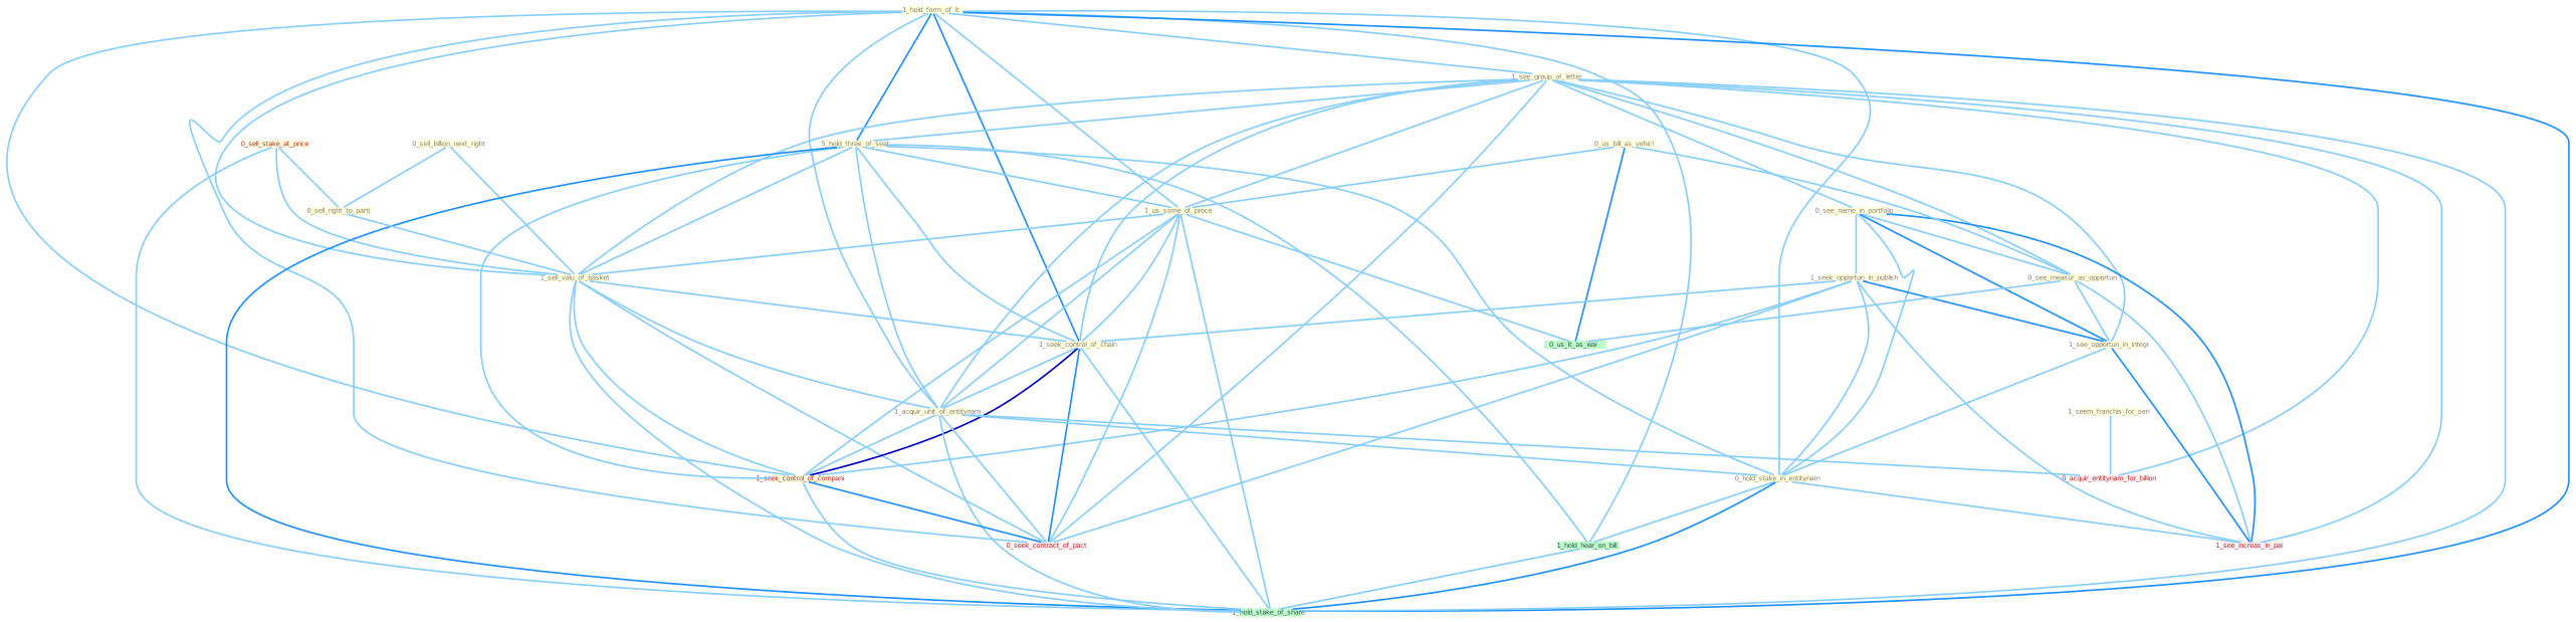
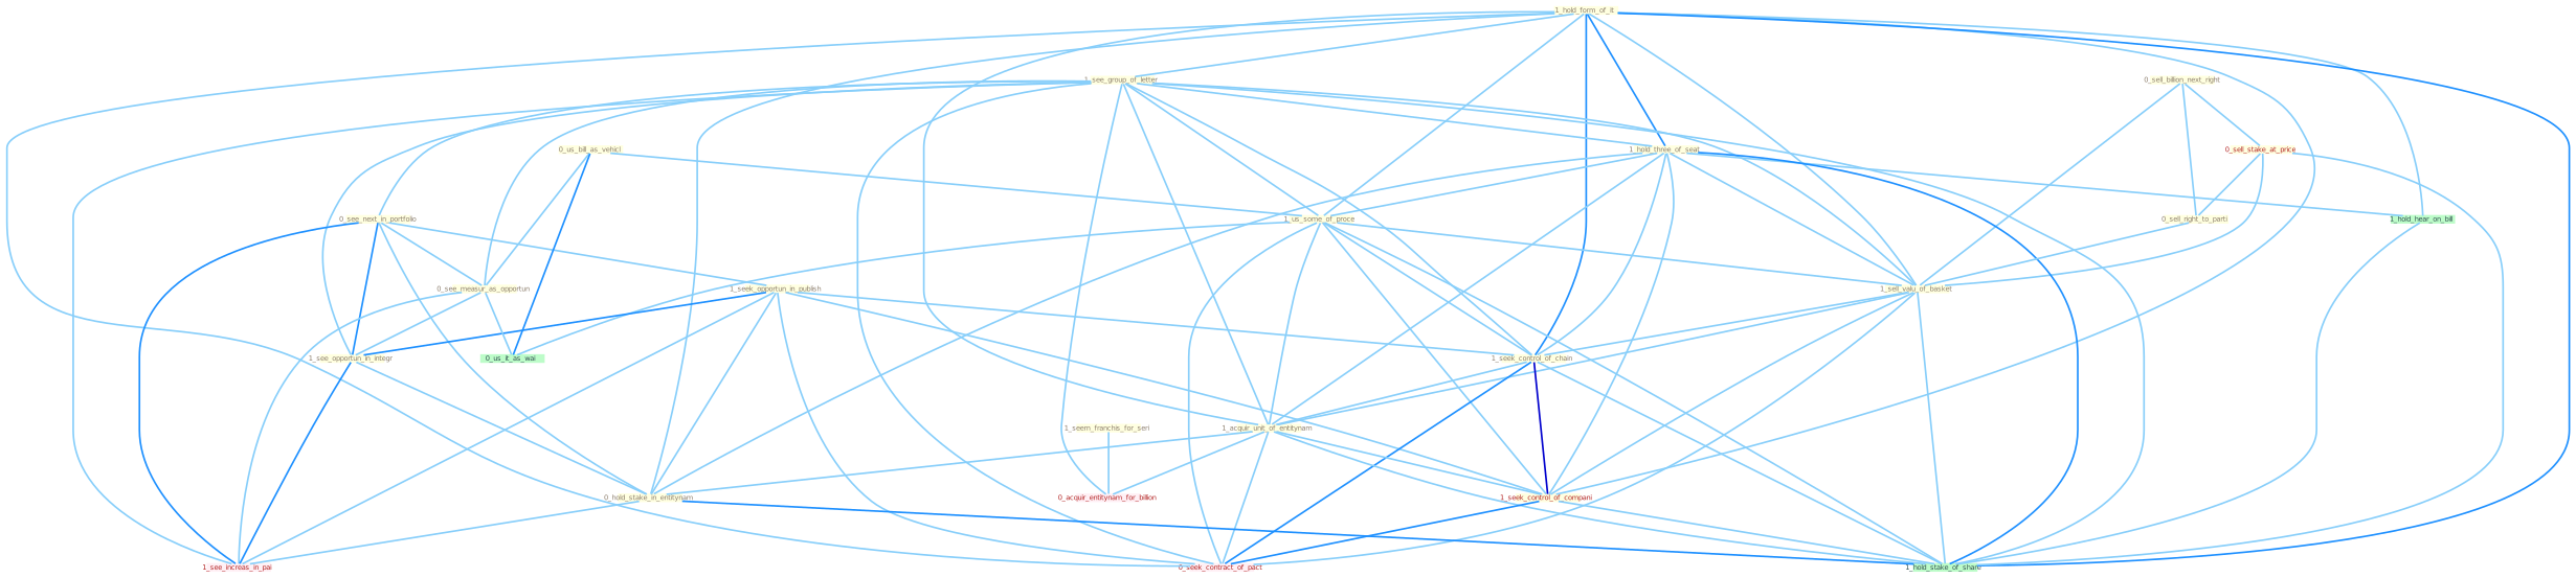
  graph {
    fontname="DejaVu Sans"
    node [color="#ffffe0" fixedsize=true fontcolor="#8b7d6b" fontname="DejaVu Sans" fontsize=4 shape=polygon style=filled]
    edge [color="#87cefa" fontname="DejaVu Sans" w=1]
    n1 [height=.06 label="0_sell_billion_next_right" width=.5]
    "1_hold_form_of_it " [height=.06 width=.5]
    "0_sell_stake_at_price " [fontcolor="#b22222" height=.06 width=.5]
    "1_see_group_of_letter " [height=.06 width=.5]
-   "0_see_name_in_portfolio " [height=.06 width=.5]
+   "0_see_name_in_portfolio " [height=.06 width=.5 label="0_see_next_in_portfolio"]
    "0_us_bill_as_vehicl " [height=.06 width=.5]
-   "1_hold_three_of_seat " [height=.06 width=.5 label="5_hold_three_of_seat"]
+   "1_hold_three_of_seat " [height=.06 width=.5]
    "0_sell_right_to_parti " [height=.06 width=.5]
    "1_us_some_of_proce " [height=.06 width=.5]
    "1_seek_opportun_in_publish " [height=.06 width=.5]
    "1_sell_valu_of_basket " [height=.06 width=.5]
    "1_seek_control_of_chain " [height=.06 width=.5]
    "0_see_measur_as_opportun " [height=.06 width=.5]
    "1_see_opportun_in_integr " [height=.06 width=.5]
    "1_acquir_unit_of_entitynam " [height=.06 width=.5]
    "1_seem_franchis_for_seri " [height=.06 width=.5]
    "0_hold_stake_in_entitynam " [height=.06 width=.5]
    "1_seek_control_of_compani " [fontcolor="#b22222" height=.06 width=.5]
    "0_seek_contract_of_pact " [color="#fff0f5" fontcolor="#b22222" height=.06 width=.5]
    "0_acquir_entitynam_for_billion " [color="#fff0f5" fontcolor="#b22222" height=.06 width=.5]
    "1_see_increas_in_pai " [color="#fff0f5" fontcolor="#b22222" height=.06 width=.5]
    "1_hold_hear_on_bill " [color="#BDFCC9" fontcolor="#2f4f4f" height=.06 width=.5]
    "1_hold_stake_of_share " [color="#BDFCC9" fontcolor="#2f4f4f" height=.06 width=.5]
    "0_us_it_as_wai " [color="#BDFCC9" fontcolor="#2f4f4f" height=.06 width=.5]
    subgraph sub_1 {
      n1
      "1_hold_form_of_it "
      "0_sell_stake_at_price "
      "1_see_group_of_letter "
      "0_see_name_in_portfolio "
      "0_us_bill_as_vehicl "
      "1_hold_three_of_seat "
      "0_sell_right_to_parti "
      "1_us_some_of_proce "
      "1_seek_opportun_in_publish "
      "1_sell_valu_of_basket "
      "1_seek_control_of_chain "
      "0_see_measur_as_opportun "
      "1_see_opportun_in_integr "
      "1_acquir_unit_of_entitynam "
      "1_seem_franchis_for_seri "
      "0_hold_stake_in_entitynam "
      "1_seek_control_of_compani "
    }
    subgraph sub_2 {
      "0_seek_contract_of_pact "
      "0_acquir_entitynam_for_billion "
      "1_see_increas_in_pai "
    }
+   n1 -- "0_sell_stake_at_price "
    n1 -- "0_sell_right_to_parti "
    n1 -- "1_sell_valu_of_basket "
    "1_hold_form_of_it " -- "1_see_group_of_letter "
    "1_hold_form_of_it " -- "1_hold_three_of_seat " [color="#1e90ff" w=2]
    "1_hold_form_of_it " -- "1_us_some_of_proce "
    "1_hold_form_of_it " -- "1_sell_valu_of_basket "
    "1_hold_form_of_it " -- "1_seek_control_of_chain " [color="#1e90ff"]
    "1_hold_form_of_it " -- "1_acquir_unit_of_entitynam "
    "1_hold_form_of_it " -- "0_hold_stake_in_entitynam "
    "1_hold_form_of_it " -- "1_seek_control_of_compani "
    "1_hold_form_of_it " -- "0_seek_contract_of_pact "
    "1_hold_form_of_it " -- "1_hold_hear_on_bill "
    "1_hold_form_of_it " -- "1_hold_stake_of_share " [color="#1e90ff" w=2]
    "0_sell_stake_at_price " -- "0_sell_right_to_parti "
    "0_sell_stake_at_price " -- "1_sell_valu_of_basket "
    "0_sell_stake_at_price " -- "1_hold_stake_of_share "
    "1_see_group_of_letter " -- "0_see_name_in_portfolio "
    "1_see_group_of_letter " -- "1_hold_three_of_seat "
    "1_see_group_of_letter " -- "1_us_some_of_proce "
    "1_see_group_of_letter " -- "1_sell_valu_of_basket "
    "1_see_group_of_letter " -- "1_seek_control_of_chain "
    "1_see_group_of_letter " -- "0_see_measur_as_opportun "
    "1_see_group_of_letter " -- "1_see_opportun_in_integr "
    "1_see_group_of_letter " -- "1_acquir_unit_of_entitynam "
    "1_see_group_of_letter " -- "0_seek_contract_of_pact "
    "1_see_group_of_letter " -- "0_acquir_entitynam_for_billion "
    "1_see_group_of_letter " -- "1_see_increas_in_pai "
    "1_see_group_of_letter " -- "1_hold_stake_of_share "
    "0_see_name_in_portfolio " -- "1_seek_opportun_in_publish "
    "0_see_name_in_portfolio " -- "0_see_measur_as_opportun "
    "0_see_name_in_portfolio " -- "1_see_opportun_in_integr " [color="#1e90ff" w=2]
    "0_see_name_in_portfolio " -- "0_hold_stake_in_entitynam "
    "0_see_name_in_portfolio " -- "1_see_increas_in_pai " [color="#1e90ff" w=2]
    "0_us_bill_as_vehicl " -- "1_us_some_of_proce "
    "0_us_bill_as_vehicl " -- "0_see_measur_as_opportun "
    "0_us_bill_as_vehicl " -- "0_us_it_as_wai " [color="#1e90ff" w=2]
    "1_hold_three_of_seat " -- "1_us_some_of_proce "
    "1_hold_three_of_seat " -- "1_sell_valu_of_basket "
    "1_hold_three_of_seat " -- "1_seek_control_of_chain "
    "1_hold_three_of_seat " -- "1_acquir_unit_of_entitynam "
    "1_hold_three_of_seat " -- "0_hold_stake_in_entitynam "
    "1_hold_three_of_seat " -- "1_seek_control_of_compani "
    "1_hold_three_of_seat " -- "1_hold_hear_on_bill "
    "1_hold_three_of_seat " -- "1_hold_stake_of_share " [color="#1e90ff" w=2]
    "0_sell_right_to_parti " -- "1_sell_valu_of_basket "
    "1_us_some_of_proce " -- "1_sell_valu_of_basket "
    "1_us_some_of_proce " -- "1_seek_control_of_chain "
    "1_us_some_of_proce " -- "1_acquir_unit_of_entitynam "
    "1_us_some_of_proce " -- "1_seek_control_of_compani "
    "1_us_some_of_proce " -- "0_seek_contract_of_pact "
    "1_us_some_of_proce " -- "1_hold_stake_of_share "
    "1_us_some_of_proce " -- "0_us_it_as_wai "
    "1_seek_opportun_in_publish " -- "1_seek_control_of_chain "
    "1_seek_opportun_in_publish " -- "1_see_opportun_in_integr " [color="#1e90ff" w=2]
    "1_seek_opportun_in_publish " -- "0_hold_stake_in_entitynam "
    "1_seek_opportun_in_publish " -- "1_seek_control_of_compani "
    "1_seek_opportun_in_publish " -- "0_seek_contract_of_pact "
    "1_seek_opportun_in_publish " -- "1_see_increas_in_pai "
    "1_sell_valu_of_basket " -- "1_seek_control_of_chain "
    "1_sell_valu_of_basket " -- "1_acquir_unit_of_entitynam "
    "1_sell_valu_of_basket " -- "1_seek_control_of_compani "
    "1_sell_valu_of_basket " -- "0_seek_contract_of_pact "
    "1_sell_valu_of_basket " -- "1_hold_stake_of_share "
    "1_seek_control_of_chain " -- "1_acquir_unit_of_entitynam "
    "1_seek_control_of_chain " -- "1_seek_control_of_compani " [color="#0000cd" w=3]
    "1_seek_control_of_chain " -- "0_seek_contract_of_pact " [color="#1e90ff" w=2]
    "1_seek_control_of_chain " -- "1_hold_stake_of_share "
    "0_see_measur_as_opportun " -- "1_see_opportun_in_integr "
    "0_see_measur_as_opportun " -- "1_see_increas_in_pai "
    "0_see_measur_as_opportun " -- "0_us_it_as_wai "
    "1_see_opportun_in_integr " -- "0_hold_stake_in_entitynam "
    "1_see_opportun_in_integr " -- "1_see_increas_in_pai " [color="#1e90ff" w=2]
    "1_acquir_unit_of_entitynam " -- "0_hold_stake_in_entitynam "
    "1_acquir_unit_of_entitynam " -- "1_seek_control_of_compani "
    "1_acquir_unit_of_entitynam " -- "0_seek_contract_of_pact "
    "1_acquir_unit_of_entitynam " -- "0_acquir_entitynam_for_billion "
    "1_acquir_unit_of_entitynam " -- "1_hold_stake_of_share "
    "1_seem_franchis_for_seri " -- "0_acquir_entitynam_for_billion "
    "0_hold_stake_in_entitynam " -- "1_see_increas_in_pai "
-   "0_hold_stake_in_entitynam " -- "1_hold_hear_on_bill "
    "0_hold_stake_in_entitynam " -- "1_hold_stake_of_share " [color="#1e90ff" w=2]
    "1_seek_control_of_compani " -- "0_seek_contract_of_pact " [color="#1e90ff" w=2]
    "1_seek_control_of_compani " -- "1_hold_stake_of_share "
    "1_hold_hear_on_bill " -- "1_hold_stake_of_share "
  }
